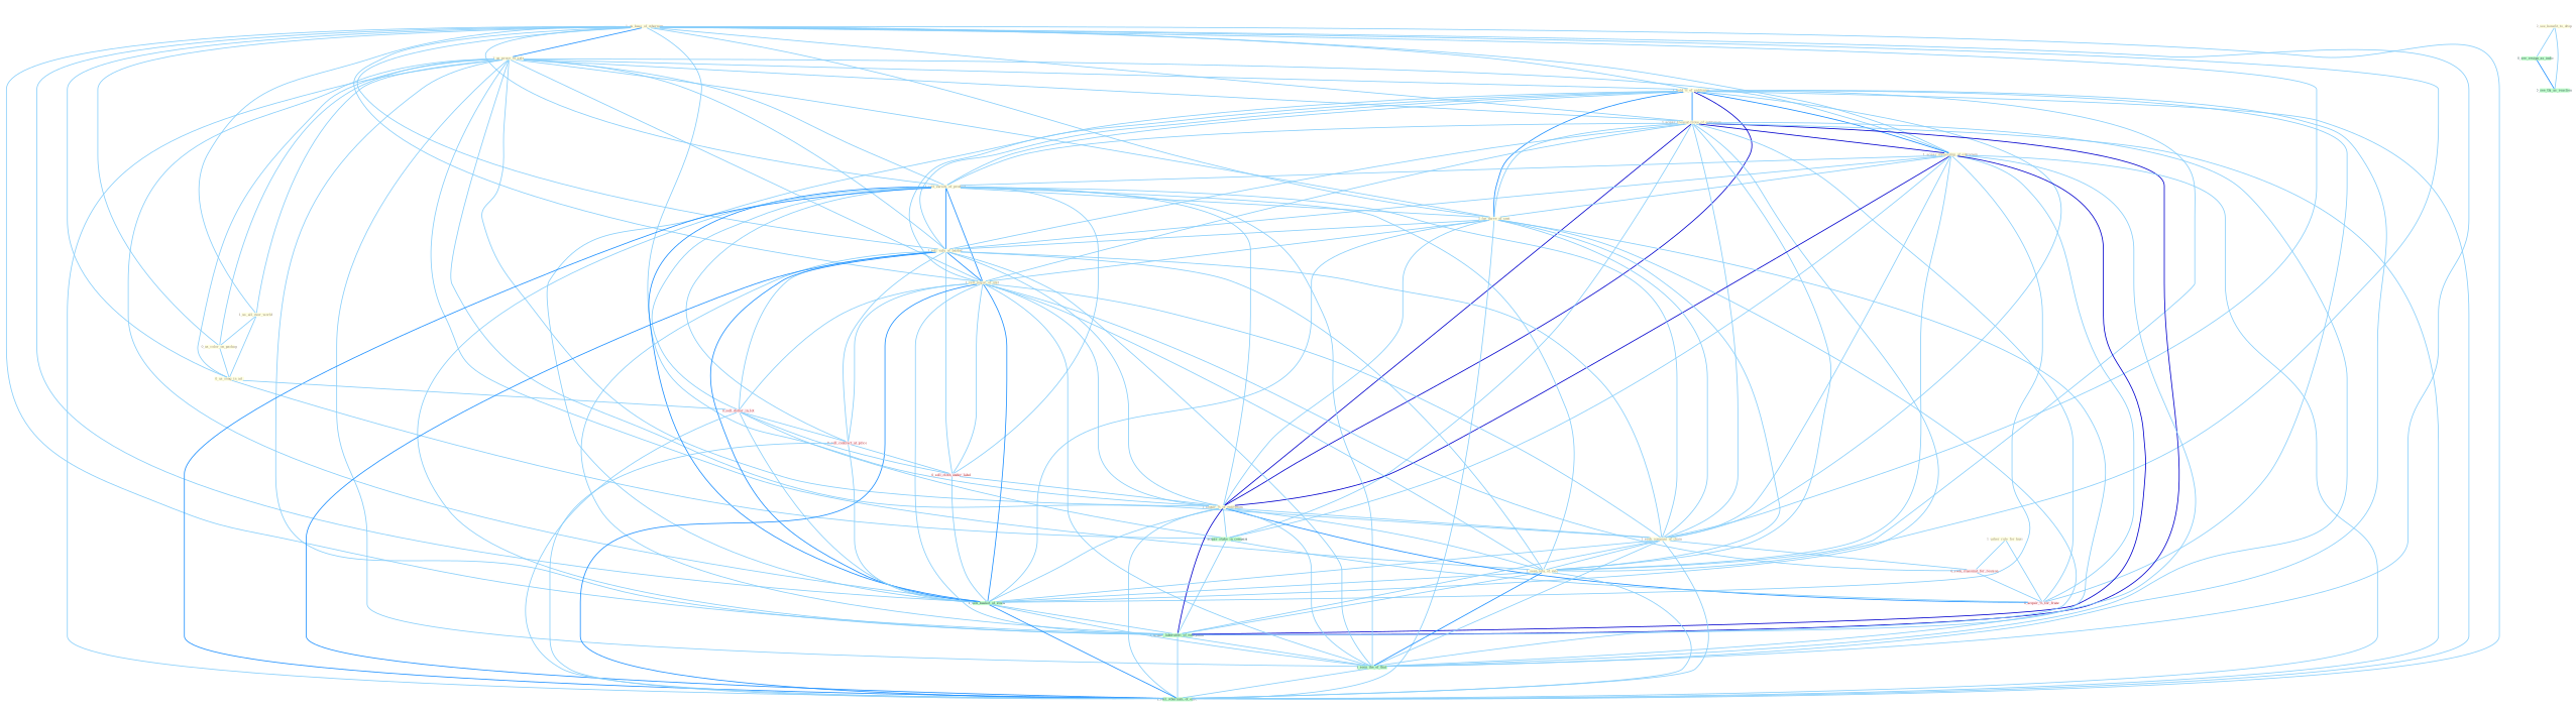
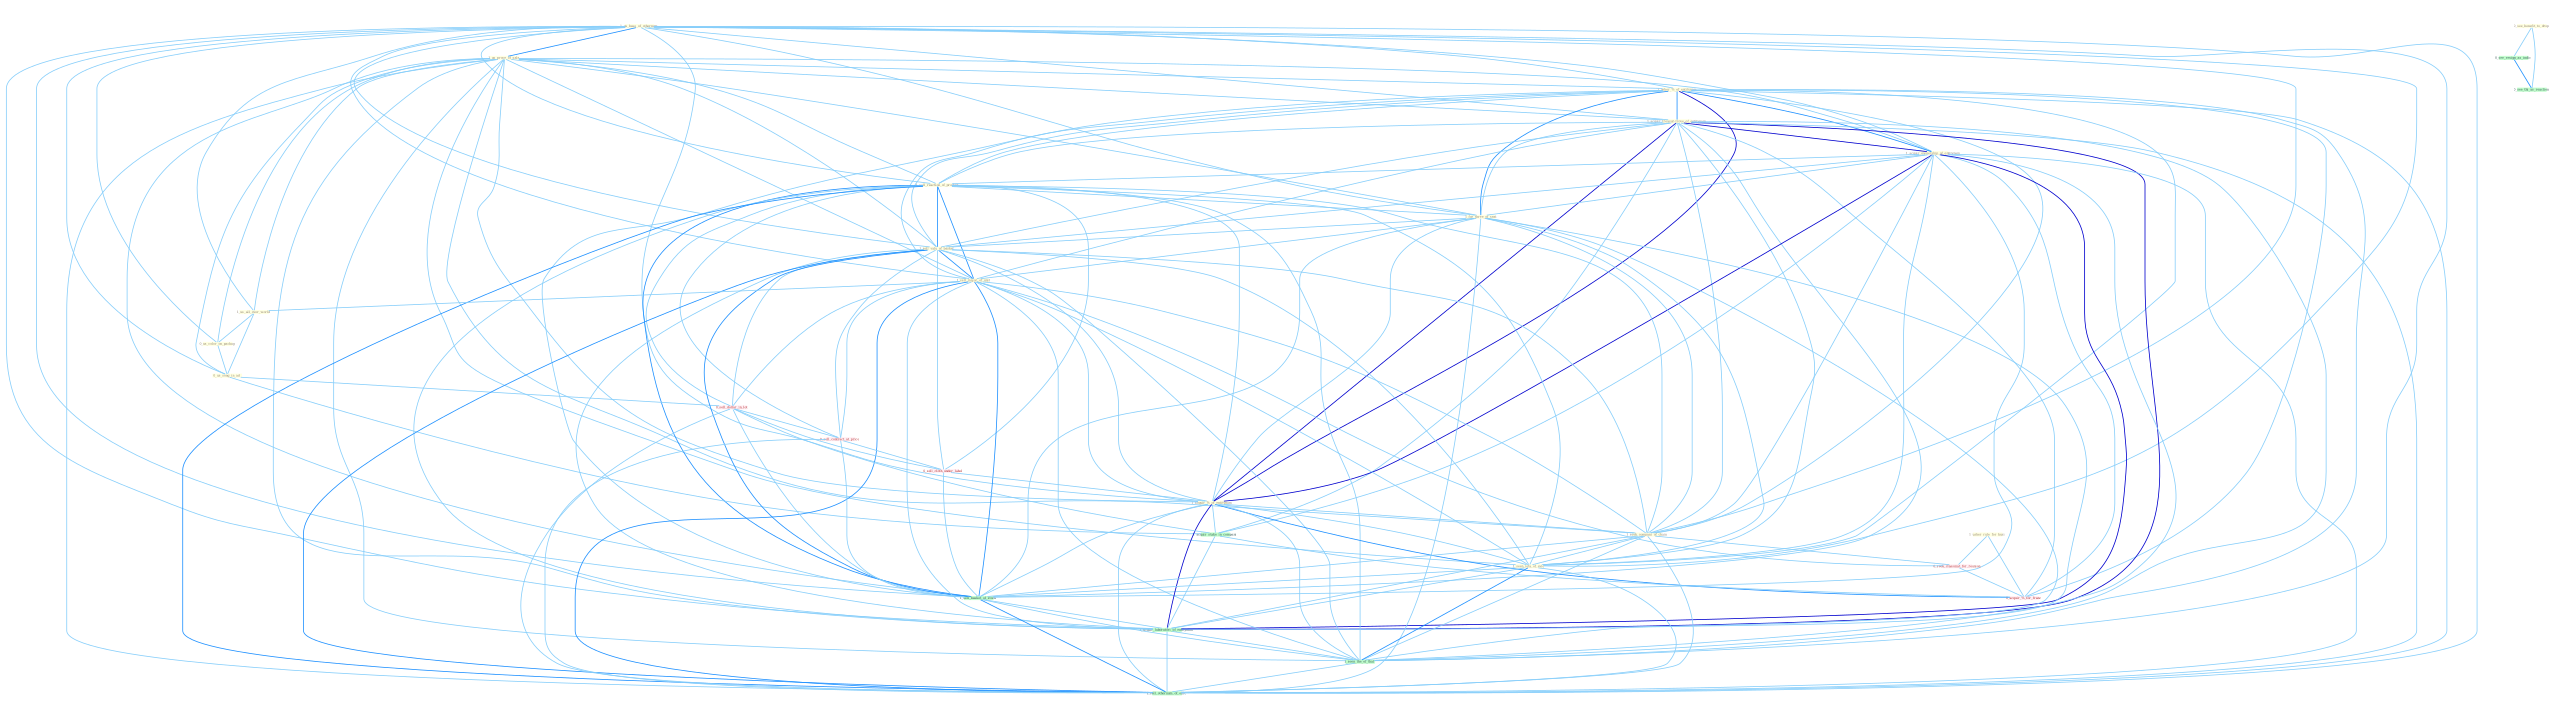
  graph {
    node [color="#ffffe0" fixedsize=true fontcolor="#8b7d6b" fontsize=4 shape=polygon style=filled]
    edge [color="#87cefa" w=1]
    "1_us_base_of_othernum " [height=.06 width=.5]
    "1_us_proce_of_sale " [height=.06 width=.5]
-   "1_hold_%_of_entitynam " [height=.06 width=.5]
+   "1_hold_%_of_entitynam " [height=.06 width=.5 label="1_usher_%_of_entitynam"]
    "1_us_all_over_world " [height=.06 width=.5]
    "1_acquir_treasur-trove_of_entitynam " [height=.06 width=.5]
    "1_acquir_ownership_of_entitynam " [height=.06 width=.5]
-   "1_sell_varieti_of_product " [height=.06 width=.5]
+   "1_sell_varieti_of_product " [height=.06 width=.5 label="1_sell_reaction_of_product"]
    "1_usher_rule_for_busi " [height=.06 width=.5]
    n9 [height=.06 label="1_for_three_of_seat" width=.5]
    "0_us_color_on_packag " [height=.06 width=.5]
    "0_us_song_in_ad " [height=.06 width=.5]
    "1_sell_valu_of_basket " [height=.06 width=.5]
    "0_see_benefit_to_drop " [height=.06 width=.5]
    "1_sell_major_of_unit " [height=.06 width=.5]
    "1_acquir_%_of_entitynam " [height=.06 width=.5]
    n16 [height=.06 label="1_seek_compani_of_chain" width=.5]
    "1_seen_iota_of_evid " [height=.06 width=.5]
    "0_seek_classmat_for_reunion " [color="#fff0f5" fontcolor="#b22222" height=.06 width=.5]
    "0_sell_dollar_in_lot " [color="#fff0f5" fontcolor="#b22222" height=.06 width=.5]
    "0_acquir_%_for_franc " [color="#fff0f5" fontcolor="#b22222" height=.06 width=.5]
    "0_sell_contract_at_price " [color="#fff0f5" fontcolor="#b22222" height=.06 width=.5]
    "0_sell_cloth_under_label " [color="#fff0f5" fontcolor="#b22222" height=.06 width=.5]
    "1_sell_basket_of_stock " [color="#BDFCC9" fontcolor="#2f4f4f" height=.06 width=.5]
    "1_acquir_laboratori_of_entitynam " [color="#BDFCC9" fontcolor="#2f4f4f" height=.06 width=.5]
    "1_seen_the_of_that " [color="#BDFCC9" fontcolor="#2f4f4f" height=.06 width=.5]
    "1_sell_othernum_of_offic " [color="#BDFCC9" fontcolor="#2f4f4f" height=.06 width=.5]
    "1_acquir_stake_in_compani " [color="#BDFCC9" fontcolor="#2f4f4f" height=.06 width=.5]
    "0_see_resign_as_indic " [color="#BDFCC9" fontcolor="#2f4f4f" height=.06 width=.5]
    "0_see_thi_as_reaction " [color="#BDFCC9" fontcolor="#2f4f4f" height=.06 width=.5]
    subgraph sub_1 {
      "1_us_base_of_othernum "
      "1_us_proce_of_sale "
      "1_hold_%_of_entitynam "
      "1_us_all_over_world "
      "1_acquir_treasur-trove_of_entitynam "
      "1_acquir_ownership_of_entitynam "
      "1_sell_varieti_of_product "
      "1_usher_rule_for_busi "
      n9
      "0_us_color_on_packag "
      "0_us_song_in_ad "
      "1_sell_valu_of_basket "
      "0_see_benefit_to_drop "
      "1_sell_major_of_unit "
      "1_acquir_%_of_entitynam "
      n16
      "1_seen_iota_of_evid "
    }
    subgraph sub_2 {
      "0_seek_classmat_for_reunion "
      "0_sell_dollar_in_lot "
      "0_acquir_%_for_franc "
      "0_sell_contract_at_price "
      "0_sell_cloth_under_label "
    }
    "1_us_base_of_othernum " -- "1_us_proce_of_sale " [color="#1e90ff" w=2]
    "1_us_base_of_othernum " -- "1_hold_%_of_entitynam "
    "1_us_base_of_othernum " -- "1_us_all_over_world "
    "1_us_base_of_othernum " -- "1_acquir_treasur-trove_of_entitynam "
    "1_us_base_of_othernum " -- "1_acquir_ownership_of_entitynam "
    "1_us_base_of_othernum " -- "1_sell_varieti_of_product "
    "1_us_base_of_othernum " -- n9
    "1_us_base_of_othernum " -- "0_us_color_on_packag "
    "1_us_base_of_othernum " -- "0_us_song_in_ad "
    "1_us_base_of_othernum " -- "1_sell_valu_of_basket "
    "1_us_base_of_othernum " -- "1_sell_major_of_unit "
    "1_us_base_of_othernum " -- "1_acquir_%_of_entitynam "
    "1_us_base_of_othernum " -- n16
    "1_us_base_of_othernum " -- "1_seen_iota_of_evid "
    "1_us_base_of_othernum " -- "1_sell_basket_of_stock "
    "1_us_base_of_othernum " -- "1_acquir_laboratori_of_entitynam "
    "1_us_base_of_othernum " -- "1_seen_the_of_that "
    "1_us_base_of_othernum " -- "1_sell_othernum_of_offic "
    "1_us_proce_of_sale " -- "1_hold_%_of_entitynam "
    "1_us_proce_of_sale " -- "1_us_all_over_world "
    "1_us_proce_of_sale " -- "1_acquir_treasur-trove_of_entitynam "
    "1_us_proce_of_sale " -- "1_acquir_ownership_of_entitynam "
    "1_us_proce_of_sale " -- "1_sell_varieti_of_product "
    "1_us_proce_of_sale " -- n9
    "1_us_proce_of_sale " -- "0_us_color_on_packag "
    "1_us_proce_of_sale " -- "0_us_song_in_ad "
    "1_us_proce_of_sale " -- "1_sell_valu_of_basket "
    "1_us_proce_of_sale " -- "1_sell_major_of_unit "
    "1_us_proce_of_sale " -- "1_acquir_%_of_entitynam "
    "1_us_proce_of_sale " -- n16
    "1_us_proce_of_sale " -- "1_seen_iota_of_evid "
    "1_us_proce_of_sale " -- "1_sell_basket_of_stock "
    "1_us_proce_of_sale " -- "1_acquir_laboratori_of_entitynam "
    "1_us_proce_of_sale " -- "1_seen_the_of_that "
    "1_us_proce_of_sale " -- "1_sell_othernum_of_offic "
    "1_hold_%_of_entitynam " -- "1_acquir_treasur-trove_of_entitynam " [color="#1e90ff" w=2]
    "1_hold_%_of_entitynam " -- "1_acquir_ownership_of_entitynam " [color="#1e90ff" w=2]
    "1_hold_%_of_entitynam " -- "1_sell_varieti_of_product "
    "1_hold_%_of_entitynam " -- n9 [color="#1e90ff" w=2]
    "1_hold_%_of_entitynam " -- "1_sell_valu_of_basket "
    "1_hold_%_of_entitynam " -- "1_sell_major_of_unit "
    "1_hold_%_of_entitynam " -- "1_acquir_%_of_entitynam " [color="#0000cd" w=3]
    "1_hold_%_of_entitynam " -- n16
    "1_hold_%_of_entitynam " -- "1_seen_iota_of_evid "
    "1_hold_%_of_entitynam " -- "0_acquir_%_for_franc "
    "1_hold_%_of_entitynam " -- "1_sell_basket_of_stock "
    "1_hold_%_of_entitynam " -- "1_seen_the_of_that "
    "1_hold_%_of_entitynam " -- "1_sell_othernum_of_offic "
    "1_us_all_over_world " -- "0_us_color_on_packag "
    "1_us_all_over_world " -- "0_us_song_in_ad "
    "1_acquir_treasur-trove_of_entitynam " -- "1_acquir_ownership_of_entitynam " [color="#0000cd" w=3]
    "1_acquir_treasur-trove_of_entitynam " -- "1_sell_varieti_of_product "
    "1_acquir_treasur-trove_of_entitynam " -- n9
    "1_acquir_treasur-trove_of_entitynam " -- "1_sell_valu_of_basket "
    "1_acquir_treasur-trove_of_entitynam " -- "1_sell_major_of_unit "
    "1_acquir_treasur-trove_of_entitynam " -- "1_acquir_%_of_entitynam " [color="#0000cd" w=3]
    "1_acquir_treasur-trove_of_entitynam " -- n16
    "1_acquir_treasur-trove_of_entitynam " -- "1_seen_iota_of_evid "
    "1_acquir_treasur-trove_of_entitynam " -- "0_acquir_%_for_franc "
    "1_acquir_treasur-trove_of_entitynam " -- "1_sell_basket_of_stock "
    "1_acquir_treasur-trove_of_entitynam " -- "1_acquir_laboratori_of_entitynam " [color="#0000cd" w=3]
    "1_acquir_treasur-trove_of_entitynam " -- "1_seen_the_of_that "
    "1_acquir_treasur-trove_of_entitynam " -- "1_sell_othernum_of_offic "
    "1_acquir_treasur-trove_of_entitynam " -- "1_acquir_stake_in_compani "
    "1_acquir_ownership_of_entitynam " -- "1_sell_varieti_of_product "
    "1_acquir_ownership_of_entitynam " -- n9
    "1_acquir_ownership_of_entitynam " -- "1_sell_valu_of_basket "
    "1_acquir_ownership_of_entitynam " -- "1_acquir_%_of_entitynam " [color="#0000cd" w=3]
    "1_acquir_ownership_of_entitynam " -- n16
    "1_acquir_ownership_of_entitynam " -- "1_seen_iota_of_evid "
    "1_acquir_ownership_of_entitynam " -- "0_acquir_%_for_franc "
    "1_acquir_ownership_of_entitynam " -- "1_sell_basket_of_stock "
    "1_acquir_ownership_of_entitynam " -- "1_acquir_laboratori_of_entitynam " [color="#0000cd" w=3]
    "1_acquir_ownership_of_entitynam " -- "1_seen_the_of_that "
    "1_acquir_ownership_of_entitynam " -- "1_sell_othernum_of_offic "
    "1_acquir_ownership_of_entitynam " -- "1_acquir_stake_in_compani "
    "1_sell_varieti_of_product " -- n9
    "1_sell_varieti_of_product " -- "1_sell_valu_of_basket " [color="#1e90ff" w=2]
    "1_sell_varieti_of_product " -- "1_sell_major_of_unit " [color="#1e90ff" w=2]
    "1_sell_varieti_of_product " -- "1_acquir_%_of_entitynam "
    "1_sell_varieti_of_product " -- n16
    "1_sell_varieti_of_product " -- "1_seen_iota_of_evid "
    "1_sell_varieti_of_product " -- "0_sell_dollar_in_lot "
    "1_sell_varieti_of_product " -- "0_sell_contract_at_price "
    "1_sell_varieti_of_product " -- "0_sell_cloth_under_label "
    "1_sell_varieti_of_product " -- "1_sell_basket_of_stock " [color="#1e90ff" w=2]
    "1_sell_varieti_of_product " -- "1_acquir_laboratori_of_entitynam "
    "1_sell_varieti_of_product " -- "1_seen_the_of_that "
    "1_sell_varieti_of_product " -- "1_sell_othernum_of_offic " [color="#1e90ff" w=2]
    "1_usher_rule_for_busi " -- "0_seek_classmat_for_reunion "
    "1_usher_rule_for_busi " -- "0_acquir_%_for_franc "
    n9 -- "1_sell_valu_of_basket "
    n9 -- "1_sell_major_of_unit "
    n9 -- "1_acquir_%_of_entitynam "
    n9 -- n16
    n9 -- "1_seen_iota_of_evid "
    n9 -- "1_sell_basket_of_stock "
    n9 -- "1_acquir_laboratori_of_entitynam "
    n9 -- "1_seen_the_of_that "
    n9 -- "1_sell_othernum_of_offic "
    "0_us_color_on_packag " -- "0_us_song_in_ad "
    "0_us_song_in_ad " -- "0_sell_dollar_in_lot "
    "0_us_song_in_ad " -- "1_acquir_stake_in_compani "
    "1_sell_valu_of_basket " -- "1_sell_major_of_unit " [color="#1e90ff" w=2]
    "1_sell_valu_of_basket " -- "1_acquir_%_of_entitynam "
    "1_sell_valu_of_basket " -- n16
    "1_sell_valu_of_basket " -- "1_seen_iota_of_evid "
    "1_sell_valu_of_basket " -- "0_sell_dollar_in_lot "
    "1_sell_valu_of_basket " -- "0_sell_contract_at_price "
    "1_sell_valu_of_basket " -- "0_sell_cloth_under_label "
    "1_sell_valu_of_basket " -- "1_sell_basket_of_stock " [color="#1e90ff" w=2]
    "1_sell_valu_of_basket " -- "1_acquir_laboratori_of_entitynam "
    "1_sell_valu_of_basket " -- "1_seen_the_of_that "
    "1_sell_valu_of_basket " -- "1_sell_othernum_of_offic " [color="#1e90ff" w=2]
    "0_see_benefit_to_drop " -- "0_see_resign_as_indic "
    "0_see_benefit_to_drop " -- "0_see_thi_as_reaction "
    "1_sell_major_of_unit " -- "1_acquir_%_of_entitynam "
    "1_sell_major_of_unit " -- n16
    "1_sell_major_of_unit " -- "1_seen_iota_of_evid "
    "1_sell_major_of_unit " -- "0_sell_dollar_in_lot "
    "1_sell_major_of_unit " -- "0_sell_contract_at_price "
-   "1_sell_major_of_unit " -- "0_sell_cloth_under_label "
+   "1_sell_major_of_unit " -- "1_us_all_over_world "
    "1_sell_major_of_unit " -- "1_sell_basket_of_stock " [color="#1e90ff" w=2]
    "1_sell_major_of_unit " -- "1_acquir_laboratori_of_entitynam "
    "1_sell_major_of_unit " -- "1_seen_the_of_that "
    "1_sell_major_of_unit " -- "1_sell_othernum_of_offic " [color="#1e90ff" w=2]
    "1_acquir_%_of_entitynam " -- n16
    "1_acquir_%_of_entitynam " -- "1_seen_iota_of_evid "
    "1_acquir_%_of_entitynam " -- "0_acquir_%_for_franc " [color="#1e90ff" w=2]
    "1_acquir_%_of_entitynam " -- "1_sell_basket_of_stock "
    "1_acquir_%_of_entitynam " -- "1_acquir_laboratori_of_entitynam " [color="#0000cd" w=3]
    "1_acquir_%_of_entitynam " -- "1_seen_the_of_that "
    "1_acquir_%_of_entitynam " -- "1_sell_othernum_of_offic "
    "1_acquir_%_of_entitynam " -- "1_acquir_stake_in_compani "
    n16 -- "1_seen_iota_of_evid "
    n16 -- "0_seek_classmat_for_reunion "
    n16 -- "1_sell_basket_of_stock "
    n16 -- "1_acquir_laboratori_of_entitynam "
    n16 -- "1_seen_the_of_that "
    n16 -- "1_sell_othernum_of_offic "
    "1_seen_iota_of_evid " -- "1_sell_basket_of_stock "
    "1_seen_iota_of_evid " -- "1_acquir_laboratori_of_entitynam "
    "1_seen_iota_of_evid " -- "1_seen_the_of_that " [color="#1e90ff" w=2]
    "1_seen_iota_of_evid " -- "1_sell_othernum_of_offic "
    "0_seek_classmat_for_reunion " -- "1_sell_major_of_unit "
    "0_seek_classmat_for_reunion " -- "0_acquir_%_for_franc "
    "0_sell_dollar_in_lot " -- "0_sell_contract_at_price "
    "0_sell_dollar_in_lot " -- "0_sell_cloth_under_label "
    "0_sell_dollar_in_lot " -- "1_sell_othernum_of_offic "
    "0_sell_dollar_in_lot " -- "1_acquir_stake_in_compani "
    "0_sell_contract_at_price " -- "0_sell_cloth_under_label "
    "0_sell_contract_at_price " -- "1_sell_othernum_of_offic "
    "0_sell_cloth_under_label " -- "1_acquir_%_of_entitynam "
    "1_sell_basket_of_stock " -- "0_sell_dollar_in_lot "
    "1_sell_basket_of_stock " -- "0_sell_contract_at_price "
    "1_sell_basket_of_stock " -- "0_sell_cloth_under_label "
    "1_sell_basket_of_stock " -- "1_acquir_laboratori_of_entitynam "
    "1_sell_basket_of_stock " -- "1_seen_the_of_that "
    "1_sell_basket_of_stock " -- "1_sell_othernum_of_offic " [color="#1e90ff" w=2]
    "1_acquir_laboratori_of_entitynam " -- "1_seen_the_of_that "
    "1_acquir_laboratori_of_entitynam " -- "1_sell_othernum_of_offic "
    "1_seen_the_of_that " -- "1_sell_othernum_of_offic "
    "1_acquir_stake_in_compani " -- "0_acquir_%_for_franc "
    "1_acquir_stake_in_compani " -- "1_acquir_laboratori_of_entitynam "
    "0_see_resign_as_indic " -- "0_see_thi_as_reaction " [color="#1e90ff" w=2]
  }
